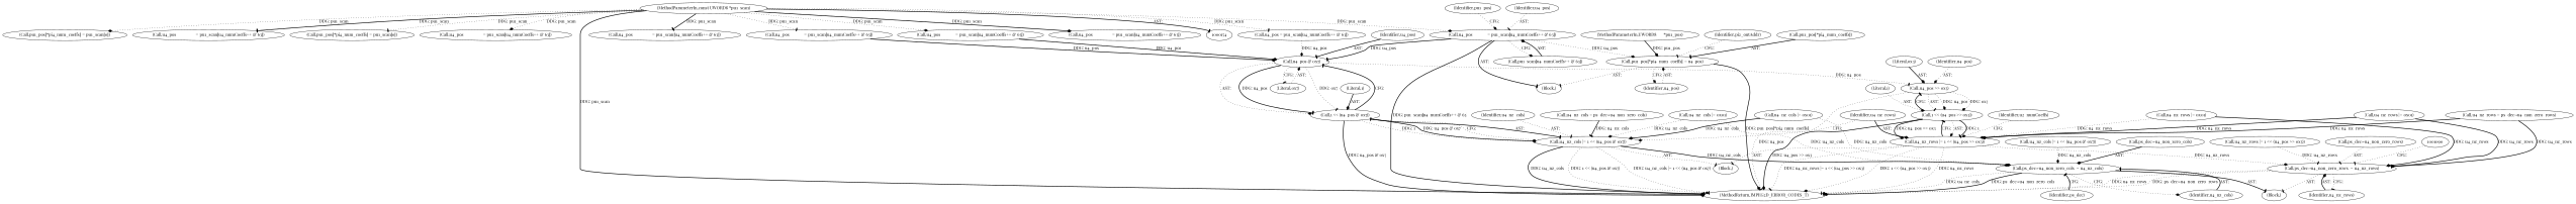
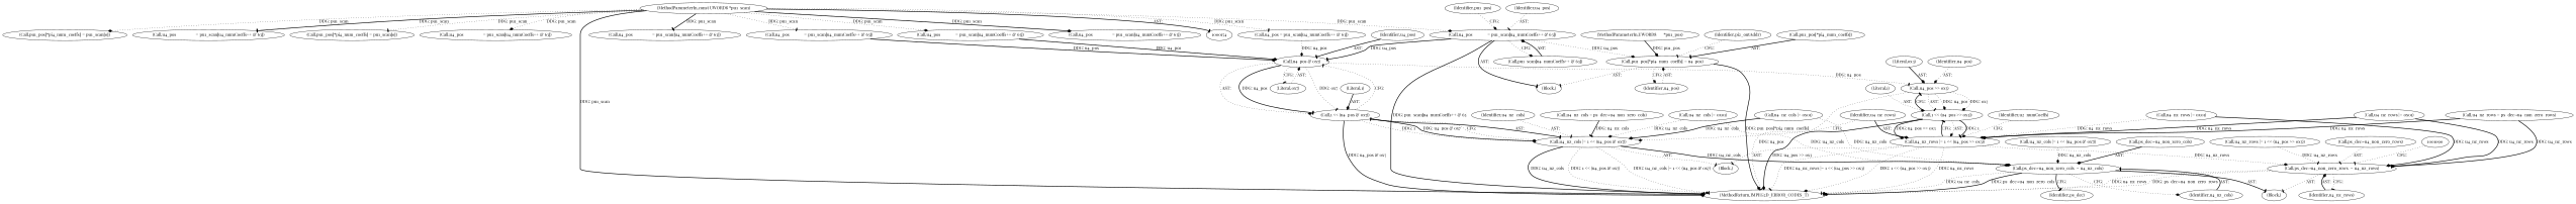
  digraph {
    fontname="Playfair Display"
    node [fontname="Playfair Display"]
    edge [arrowhead=diamond fontname="Playfair Display" style=dotted]
    n1 [label="(Call,u4_pos             = pu1_scan[u4_numCoeffs++ & 63])"]
    n2 [label="(Call,pu1_pos[*pi4_num_coeffs] = u4_pos)"]
    n3 [label="(Call,u4_pos & 0x7)"]
    n4 [label="(Block,)"]
    n5 [label="(MethodReturn,IMPEG2D_ERROR_CODES_T)"]
    n6 [label="(Call,pu1_scan[u4_numCoeffs++ & 63])"]
    n7 [label="(Identifier,u4_pos)"]
    n8 [label="(Call,1 << (u4_pos & 0x7))"]
    n9 [label="(Call,u4_pos >> 0x3)"]
    n10 [label="(Literal,0x7)"]
    n11 [label="(MethodParameterIn,const UWORD8 *pu1_scan)"]
    n12 [label="(Call,pu1_pos[*pi4_num_coeffs] = pu1_scan[0])"]
    n13 [label="(Call,u4_pos                 = pu1_scan[u4_numCoeffs++ & 63])"]
    n14 [label="(Call,pu1_pos[*pi4_num_coeffs] = pu1_scan[0])"]
    n15 [label="(Call,u4_pos                 = pu1_scan[u4_numCoeffs++ & 63])"]
    n16 [label="(Call,u4_pos             = pu1_scan[u4_numCoeffs++ & 63])"]
    n17 [label="(Call,u4_pos                 = pu1_scan[u4_numCoeffs++ & 63])"]
    n18 [label="(Call,u4_pos             = pu1_scan[u4_numCoeffs++ & 63])"]
    n19 [label="(Call,u4_pos = pu1_scan[u4_numCoeffs++ & 63])"]
    n20 [label="(Call,u4_pos                 = pu1_scan[u4_numCoeffs++ & 63])"]
    1000154
    n22 [label="(Call,u4_nz_cols |= 1 << (u4_pos & 0x7))"]
    n23 [label="(Call,1 << (u4_pos >> 0x3))"]
    n24 [label="(Call,ps_dec->u4_non_zero_cols  = u4_nz_cols)"]
    n25 [label="(Block,)"]
    n26 [label="(Identifier,u4_nz_cols)"]
    n27 [label="(Block,)"]
    n28 [label="(Call,u4_nz_rows |= 1 << (u4_pos >> 0x3))"]
    n29 [label="(Literal,0x3)"]
    n30 [label="(Call,ps_dec->u4_non_zero_rows  = u4_nz_rows)"]
    n31 [label="(Identifier,u4_nz_rows)"]
    n32 [label="(Identifier,u4_nz_cols)"]
    n33 [label="(Call,u4_nz_rows |= 1 << (u4_pos >> 0x3))"]
    n34 [label="(Call,u4_nz_cols = ps_dec->u4_non_zero_cols)"]
    n35 [label="(Identifier,u4_pos)"]
    n36 [label="(Call,u4_nz_rows |= 0x01)"]
    n37 [label="(Call,u4_nz_cols |= 0x01)"]
    n38 [label="(Call,u4_nz_cols |= 1 << (u4_pos & 0x7))"]
    n39 [label="(Call,ps_dec->u4_non_zero_rows)"]
    n40 [label="(Identifier,u2_numCoeffs)"]
    n41 [label="(Call,ps_dec->u4_non_zero_cols)"]
    n42 [label="(Call,pu1_pos[*pi4_num_coeffs])"]
    n43 [label="(Call,u4_nz_cols |= 0x01)"]
    n44 [label="(Identifier,u4_pos)"]
    n45 [label="(Identifier,pu1_pos)"]
    n46 [label="(MethodParameterIn,UWORD8      *pu1_pos)"]
    n47 [label="(Identifier,u4_pos)"]
    n48 [label="(Identifier,ps_dec)"]
    n49 [label="(Call,u4_nz_rows |= 0x01)"]
    n50 [label="(Call,u4_nz_rows = ps_dec->u4_non_zero_rows)"]
    n51 [label="(Identifier,u4_nz_rows)"]
    n52 [label="(Identifier,pi2_outAddr)"]
    n53 [label="(Literal,1)"]
    n54 [label="(Literal,1)"]
    1001090
    n1 -> n2 [label="DDG: u4_pos"]
    n1 -> n3 [arrowhead=tee label="DDG: u4_pos" style=bold]
    n1 -> n4 [arrowhead=tee label="AST: " style=bold]
    n1 -> n5 [label="DDG: pu1_scan[u4_numCoeffs++ & 63]" style=bold]
    n1 -> n6 [label="CFG: "]
    n2 -> n4 [arrowhead=tee label="AST: "]
    n2 -> n5 [label="DDG: pu1_pos[*pi4_num_coeffs]" style=bold]
    n2 -> n7 [label="CFG: "]
    n3 -> n8 [label="AST: "]
    n3 -> n8 [arrowhead=tee label="DDG: u4_pos" style=bold]
    n3 -> n8 [arrowhead=tee label="DDG: 0x7"]
    n3 -> n9 [arrowhead=tee label="DDG: u4_pos"]
    n3 -> n10 [arrowhead=tee label="CFG: "]
    n6 -> n1 [label="AST: " style=bold]
    n7 -> n2 [label="AST: "]
-   n8 -> n3 [arrowhead=tee label="CFG: " style=bold]
+   n8 -> n3 [arrowhead=tee label="CFG: "]
    n8 -> n5 [arrowhead=tee label="DDG: u4_pos & 0x7" style=bold]
    n8 -> n22 [arrowhead=tee label="AST: " style=bold]
    n8 -> n22 [arrowhead=tee label="DDG: 1"]
    n8 -> n22 [label="DDG: u4_pos & 0x7" style=bold]
    n9 -> n5 [arrowhead=tee label="DDG: u4_pos"]
    n9 -> n23 [arrowhead=tee label="AST: "]
    n9 -> n23 [label="DDG: u4_pos"]
    n9 -> n23 [label="DDG: 0x3"]
    n10 -> n3 [label="AST: "]
    n11 -> n1 [label="DDG: pu1_scan"]
    n11 -> n5 [label="DDG: pu1_scan" style=bold]
    n11 -> n12 [label="DDG: pu1_scan"]
    n11 -> n13 [arrowhead=tee label="DDG: pu1_scan" style=bold]
    n11 -> n14 [arrowhead=tee label="DDG: pu1_scan"]
    n11 -> n15 [label="DDG: pu1_scan"]
    n11 -> n16 [arrowhead=tee label="DDG: pu1_scan"]
    n11 -> n17 [arrowhead=tee label="DDG: pu1_scan" style=bold]
    n11 -> n18 [label="DDG: pu1_scan"]
    n11 -> n19 [arrowhead=tee label="DDG: pu1_scan"]
    n11 -> n20 [label="DDG: pu1_scan" style=bold]
    n11 -> 1000154 [arrowhead=tee label="AST: " style=bold]
    n16 -> n3 [label="DDG: u4_pos" style=bold]
    n18 -> n3 [label="DDG: u4_pos" style=bold]
    n19 -> n3 [label="DDG: u4_pos"]
    n22 -> n5 [label="DDG: u4_nz_cols |= 1 << (u4_pos & 0x7)"]
    n22 -> n5 [arrowhead=tee label="DDG: u4_nz_cols" style=bold]
    n22 -> n5 [arrowhead=tee label="DDG: 1 << (u4_pos & 0x7)"]
    n22 -> n8 [arrowhead=tee label="CFG: "]
    n22 -> n24 [label="DDG: u4_nz_cols" style=bold]
    n22 -> n25 [arrowhead=tee label="AST: "]
    n23 -> n5 [label="DDG: u4_pos >> 0x3" style=bold]
    n23 -> n9 [arrowhead=tee label="CFG: " style=bold]
    n23 -> n28 [label="AST: "]
    n23 -> n28 [arrowhead=tee label="DDG: 1" style=bold]
    n23 -> n28 [label="DDG: u4_pos >> 0x3" style=bold]
    n24 -> n5 [label="DDG: ps_dec->u4_non_zero_cols" style=bold]
    n24 -> n5 [arrowhead=tee label="DDG: u4_nz_cols"]
    n24 -> n26 [label="CFG: "]
    n24 -> n27 [arrowhead=tee label="AST: " style=bold]
    n26 -> n24 [arrowhead=tee label="AST: " style=bold]
    n28 -> n5 [label="DDG: 1 << (u4_pos >> 0x3)"]
    n28 -> n5 [label="DDG: u4_nz_rows"]
    n28 -> n5 [arrowhead=tee label="DDG: u4_nz_rows |= 1 << (u4_pos >> 0x3)"]
    n28 -> n23 [arrowhead=tee label="CFG: " style=bold]
    n28 -> n25 [arrowhead=tee label="AST: "]
    n28 -> n30 [label="DDG: u4_nz_rows"]
    n29 -> n9 [label="AST: " style=bold]
    n30 -> n5 [arrowhead=tee label="DDG: u4_nz_rows"]
    n30 -> n5 [arrowhead=tee label="DDG: ps_dec->u4_non_zero_rows"]
    n30 -> n27 [arrowhead=tee label="AST: "]
    n30 -> n31 [arrowhead=tee label="CFG: "]
    n31 -> n30 [label="AST: " style=bold]
    n32 -> n22 [arrowhead=tee label="AST: "]
    n33 -> n30 [arrowhead=tee label="DDG: u4_nz_rows"]
    n34 -> n22 [arrowhead=tee label="DDG: u4_nz_cols" style=bold]
    n35 -> n1 [arrowhead=tee label="AST: "]
    n36 -> n28 [label="DDG: u4_nz_rows" style=bold]
    n36 -> n30 [arrowhead=tee label="DDG: u4_nz_rows" style=bold]
    n37 -> n22 [label="DDG: u4_nz_cols"]
    n37 -> n24 [label="DDG: u4_nz_cols"]
    n38 -> n24 [label="DDG: u4_nz_cols"]
    n39 -> n30 [arrowhead=tee label="AST: "]
    n40 -> n28 [label="CFG: "]
    n41 -> n24 [label="AST: " style=bold]
    n42 -> n2 [arrowhead=tee label="AST: " style=bold]
    n43 -> n22 [label="DDG: u4_nz_cols" style=bold]
    n43 -> n24 [label="DDG: u4_nz_cols"]
    n44 -> n9 [label="AST: "]
    n45 -> n1 [label="CFG: "]
    n46 -> n2 [label="DDG: pu1_pos" style=bold]
    n47 -> n3 [arrowhead=tee label="AST: " style=bold]
-   n48 -> n24 [arrowhead=tee label="CFG: " style=bold]
+   n24 -> n48 [arrowhead=tee label="CFG: " style=bold]
    n49 -> n28 [label="DDG: u4_nz_rows"]
    n49 -> n30 [label="DDG: u4_nz_rows" style=bold]
    n50 -> n28 [label="DDG: u4_nz_rows" style=bold]
    n50 -> n30 [label="DDG: u4_nz_rows" style=bold]
    n51 -> n22 [label="CFG: "]
    n51 -> n28 [label="AST: " style=bold]
    n52 -> n2 [arrowhead=tee label="CFG: "]
    n53 -> n23 [label="AST: "]
    n54 -> n8 [label="AST: " style=bold]
    1001090 -> n30 [arrowhead=tee label="CFG: "]
  }
